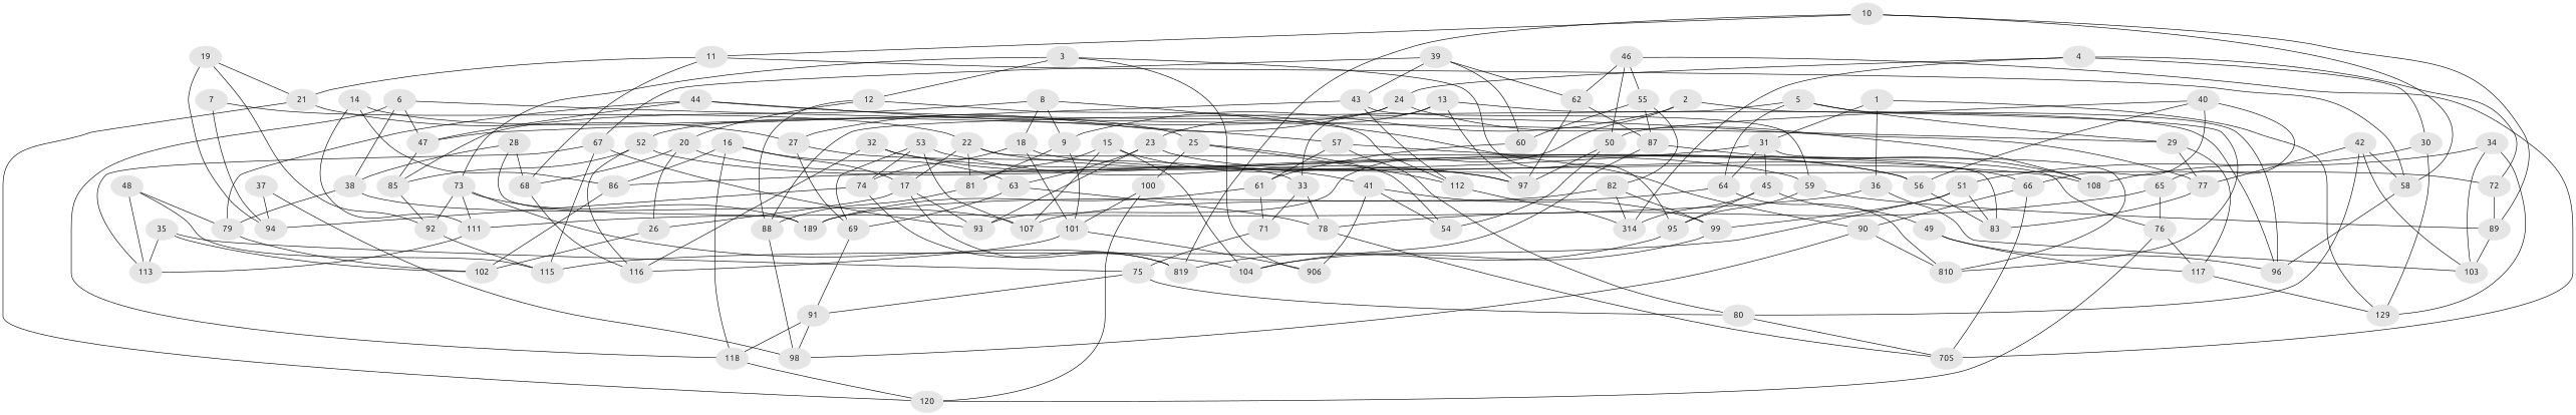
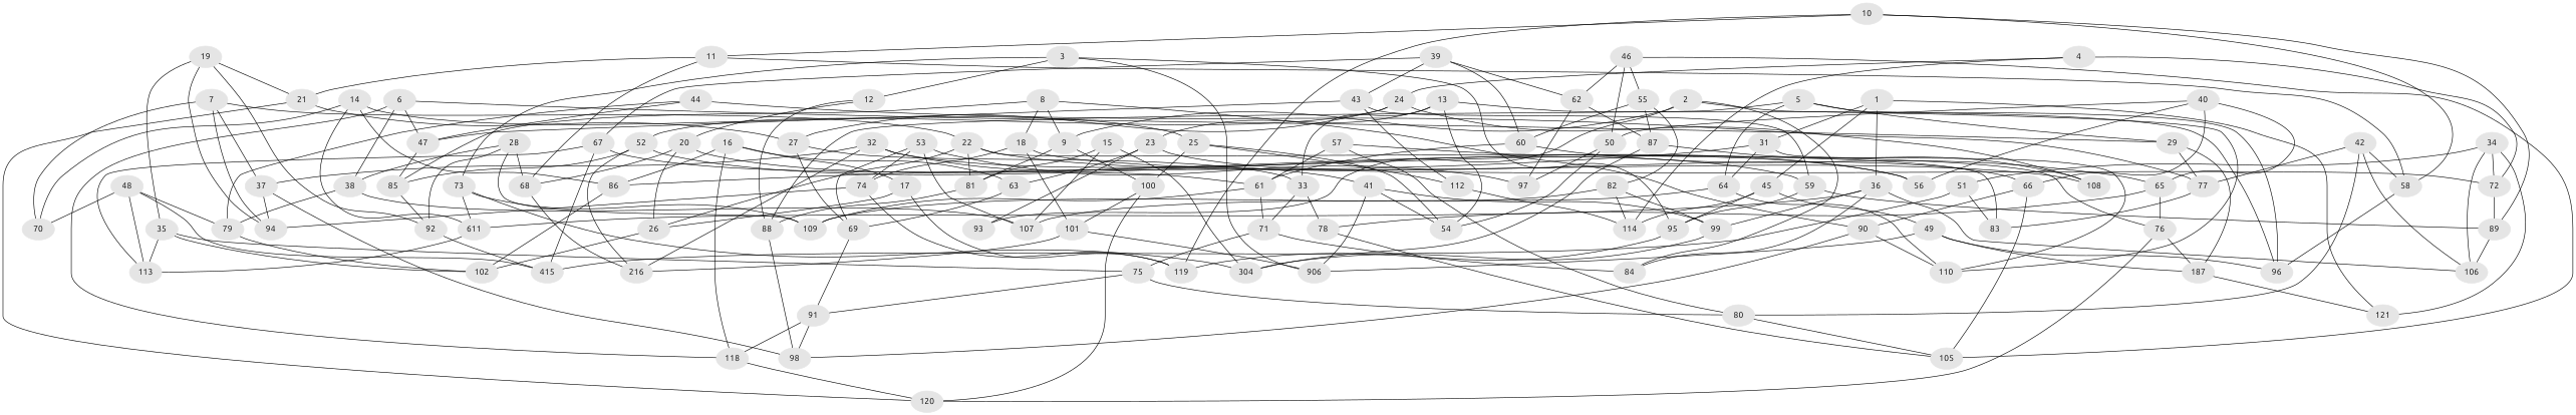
  graph {
    fontname=Ubuntu
    node [color=gray90 fontname=Ubuntu style=filled]
    edge [fontname=Ubuntu]
    1
    31
    36
    45
-   121 [label=129]
-   110 [label=810]
+   121
+   110
    64
    86
-   111
-   103
+   84
+   111 [label=611]
+   103 [label=106]
    95
-   114 [label=314]
+   114
    49
    2
    9
    93
    81
    100
    3
    12
    73
    n23 [label=906]
    88
    20
    112
-   104
-   109 [label=189]
-   119 [label=819]
+   104 [label=304]
+   109
+   119
    4
    24
-   30
    72
    27
    52
    108
    89
    5
    29
    96
    77
-   117
+   117 [label=187]
    107
    98
    6
    38
    47
    118
    79
    85
    120
    7
    22
    37
+   70
    94
    26
    83
    8
    18
    90
    74
    101
    92
    10
    11
    58
    21
    68
-   116
+   116 [label=216]
    59
    13
    23
    33
    54
    63
    66
    71
    78
    14
    25
    102
    113
    15
    97
    16
    17
    69
    19
    35
    75
-   115
-   105 [label=705]
+   115 [label=415]
+   105
    56
    91
    28
    32
    41
    99
    34
    51
    80
    39
    43
    60
    62
    67
    65
    61
    87
    40
    50
    76
    42
    44
    57
    46
    55
    82
    48
    53
    1 -- 31
    1 -- 36
-   31 -- 45
+   1 -- 45
    1 -- 121
    31 -- 110
    31 -- 64
    31 -- 86
+   36 -- 84
    36 -- 111
    36 -- 103
    45 -- 95
    45 -- 114
    45 -- 49
    64 -- 110
    64 -- 107
    86 -- 102
    111 -- 113
    95 -- 119
+   49 -- n23
    49 -- 96
    49 -- 117
    2 -- 110
+   2 -- 84
    2 -- 9
    2 -- 93
    9 -- 81
-   9 -- 101
+   9 -- 100
    81 -- 88
    100 -- 120
    100 -- 101
    3 -- 95
    3 -- 12
    3 -- 73
    3 -- n23
    12 -- 88
    12 -- 20
-   12 -- 112
    73 -- 111
    73 -- 104
    73 -- 109
    88 -- 98
    20 -- 26
    20 -- 68
    20 -- 59
    112 -- 114
    4 -- 114
    4 -- 24
-   4 -- 30
    4 -- 72
    24 -- 27
    24 -- 52
    24 -- 108
-   30 -- 121
-   30 -- 108
    72 -- 89
    27 -- 33
    27 -- 69
    52 -- 85
    52 -- 116
    52 -- 56
    89 -- 103
    5 -- 64
    5 -- 88
    5 -- 29
    5 -- 96
    29 -- 77
    29 -- 117
    77 -- 83
    117 -- 121
    6 -- 29
    6 -- 38
    6 -- 47
    6 -- 118
    38 -- 107
    38 -- 79
    47 -- 85
    118 -- 120
    79 -- 102
    85 -- 92
    7 -- 22
+   7 -- 37
+   7 -- 70
    7 -- 94
    22 -- 81
    22 -- 108
-   22 -- 17
+   22 -- 26
    22 -- 83
    37 -- 98
    37 -- 94
    26 -- 102
    8 -- 9
    8 -- 85
    8 -- 18
    8 -- 90
    18 -- 72
    18 -- 74
    18 -- 101
    90 -- 110
    90 -- 98
    74 -- 119
    74 -- 94
    101 -- n23
    101 -- 116
    92 -- 115
    10 -- 119
    10 -- 89
    10 -- 11
    10 -- 58
    11 -- 58
    11 -- 21
    11 -- 68
    58 -- 96
    21 -- 27
    21 -- 120
    68 -- 116
    59 -- 95
    59 -- 89
    13 -- 96
    13 -- 23
    13 -- 33
-   13 -- 97
+   13 -- 54
    23 -- 93
    23 -- 63
    23 -- 66
    33 -- 71
    33 -- 78
-   63 -- 78
    63 -- 69
    66 -- 90
    66 -- 105
+   71 -- 84
    71 -- 75
    78 -- 105
    14 -- 86
    14 -- 111
+   14 -- 70
    14 -- 25
    25 -- 100
    25 -- 112
    25 -- 54
    15 -- 81
    15 -- 104
    15 -- 107
-   15 -- 97
    16 -- 86
    16 -- 118
    16 -- 63
    16 -- 17
-   17 -- 93
    17 -- 119
    17 -- 26
    69 -- 91
    19 -- 94
    19 -- 92
    19 -- 21
+   19 -- 35
    35 -- 102
    35 -- 113
    35 -- 75
    75 -- 91
    75 -- 80
-   56 -- 83
    91 -- 98
    91 -- 118
    28 -- 109
    28 -- 38
-   73 -- 92
+   28 -- 92
    28 -- 68
+   32 -- 37
    32 -- 116
    32 -- 56
    32 -- 41
    41 -- n23
    41 -- 54
    41 -- 99
    99 -- 104
    34 -- 121
    34 -- 103
+   34 -- 72
    34 -- 51
    51 -- 83
    51 -- 115
-   51 -- 99
+   36 -- 99
    80 -- 105
    39 -- 43
    39 -- 60
    39 -- 62
    39 -- 67
    43 -- 112
    43 -- 47
    43 -- 59
+   60 -- 65
    60 -- 61
    62 -- 97
    62 -- 87
-   67 -- 93
+   67 -- 61
    67 -- 113
    67 -- 115
    65 -- 78
    65 -- 76
    61 -- 109
    61 -- 71
    87 -- 104
    87 -- 108
    40 -- 66
    40 -- 56
    40 -- 65
    40 -- 50
    50 -- 54
    50 -- 97
    76 -- 117
    76 -- 120
    42 -- 103
    42 -- 77
    42 -- 58
    42 -- 80
    44 -- 77
    44 -- 47
    44 -- 79
-   44 -- 57
    57 -- 80
    57 -- 61
    57 -- 76
    46 -- 105
    46 -- 62
    46 -- 50
    46 -- 55
    55 -- 60
    55 -- 87
    55 -- 82
    82 -- 114
    82 -- 109
    82 -- 99
    48 -- 79
+   48 -- 70
    48 -- 113
    48 -- 115
    53 -- 107
    53 -- 74
    53 -- 97
    53 -- 69
  }
